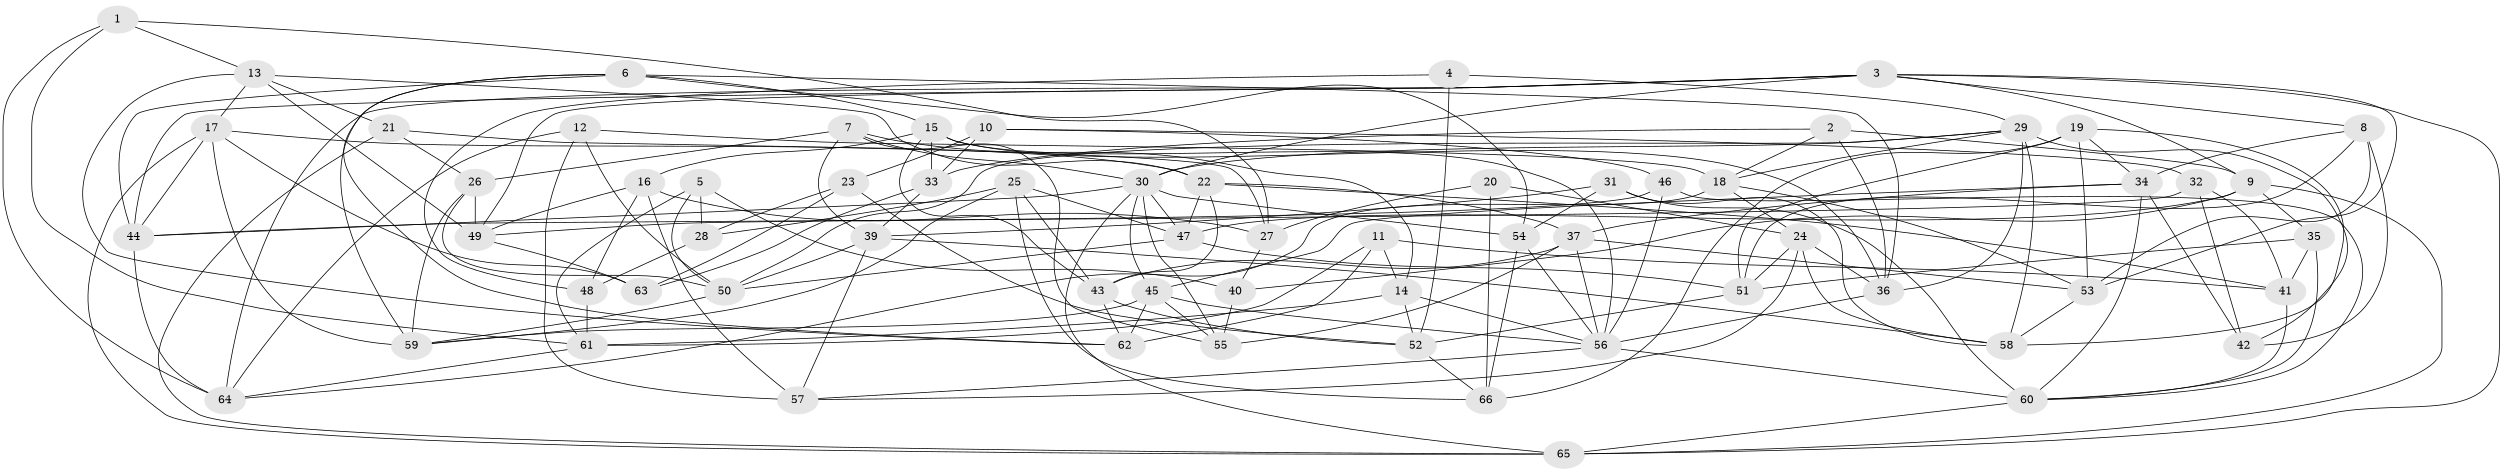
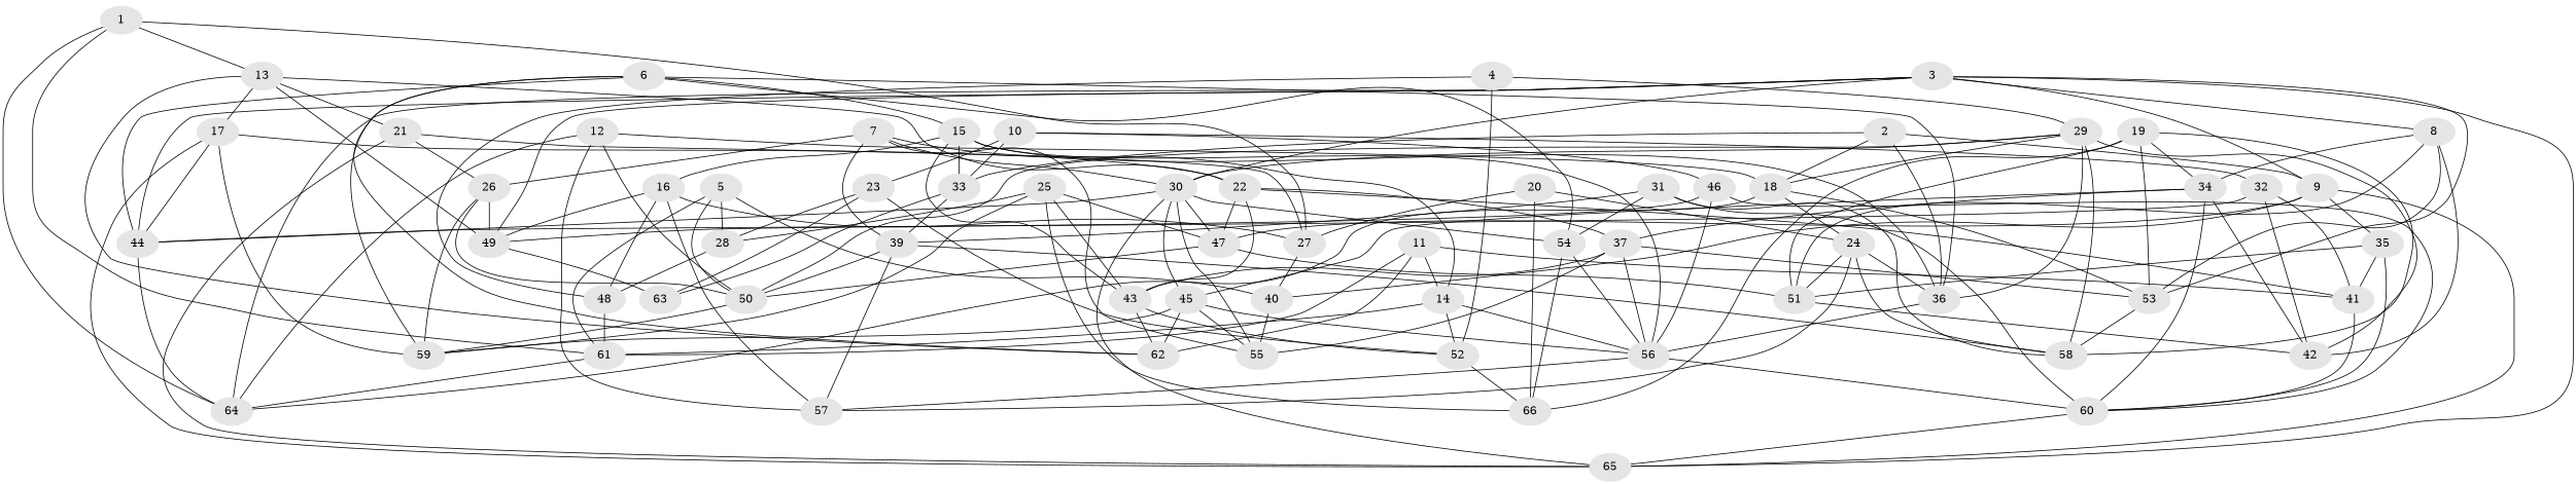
  graph {
    node [color=gray90 style=filled]
    edge [weight=1.0]
    1
    13
    27
    61
    64
    49
    62
    17
    21
    22
    40
    2
    9
    18
    33
    36
    65
    35
    47
    53
    24
    39
    63
    56
    3
    8
    30
    44
    34
    42
    51
    54
    55
    45
    58
    4
    29
    48
    52
    50
    66
    5
    28
    59
    6
    15
    16
    43
    7
    14
    26
    57
    37
    60
    41
    10
    23
    32
    46
    11
    12
    19
    20
    25
    31
    1 -- 13
    1 -- 27
    1 -- 61
    1 -- 64
    13 -- 49
    13 -- 62
    13 -- 17
    13 -- 21
    13 -- 22
    27 -- 40
    61 -- 64
    49 -- 63
    17 -- 22
    17 -- 65
-   17 -- 63
    17 -- 44
    17 -- 59
    21 -- 27
    21 -- 65
    21 -- 26
    22 -- 47
    22 -- 43
    22 -- 37
    22 -- 41
    40 -- 55 [weight=3.0]
    2 -- 9
    2 -- 18
    2 -- 33
    2 -- 36
    9 -- 40
    9 -- 65
    9 -- 35
    9 -- 47
    18 -- 64
    18 -- 53
    18 -- 24
    33 -- 39
    33 -- 63
    36 -- 56
    35 -- 51
    35 -- 60
    35 -- 41
    47 -- 51
    47 -- 50
    53 -- 58
    24 -- 36
    24 -- 51
    24 -- 58
    24 -- 57
    39 -- 58
    39 -- 50
    39 -- 57
    56 -- 57
    56 -- 60
    3 -- 64
    3 -- 49
    3 -- 9
    3 -- 65
    3 -- 53
    3 -- 8
    3 -- 30
    3 -- 44
    8 -- 53
    8 -- 34
    8 -- 42 [weight=2.0]
    8 -- 51
    30 -- 65
    30 -- 47
    30 -- 44
    30 -- 54
    30 -- 55 [weight=2.0]
    30 -- 45
    44 -- 64
    34 -- 42
    34 -- 45
    34 -- 37
    34 -- 60
-   51 -- 52
+   51 -- 42
    54 -- 56
    54 -- 66
    45 -- 62
    45 -- 56
    45 -- 55
    45 -- 59
    4 -- 29
    4 -- 48
    4 -- 52
    29 -- 18
    29 -- 36
    29 -- 30
    29 -- 42
    29 -- 58
    29 -- 50
    48 -- 61
    52 -- 66
    50 -- 59
    5 -- 61
    5 -- 40
    5 -- 50
    5 -- 28
    28 -- 48 [weight=2.0]
    6 -- 62
    6 -- 36
    6 -- 44
    6 -- 54
    6 -- 59
    6 -- 15
    15 -- 33
    15 -- 36
    15 -- 56 [weight=2.0]
    15 -- 16
    15 -- 43
    16 -- 27
    16 -- 49
    16 -- 48
    16 -- 57 [weight=2.0]
    43 -- 62
    43 -- 52
    7 -- 39
    7 -- 30
    7 -- 55
    7 -- 14 [weight=2.0]
    7 -- 26
    14 -- 61
    14 -- 56
    14 -- 52
    26 -- 49
    26 -- 50 [weight=2.0]
    26 -- 59
    37 -- 53
    37 -- 56
    37 -- 55
    37 -- 43
    60 -- 65
    41 -- 60
    10 -- 33 [weight=2.0]
    10 -- 23 [weight=2.0]
    10 -- 32
    10 -- 46
    23 -- 63
    23 -- 52
    23 -- 28
    32 -- 44
    32 -- 42 [weight=2.0]
    32 -- 41 [weight=2.0]
    46 -- 49
    46 -- 56
    46 -- 60
    11 -- 61
    11 -- 62 [weight=2.0]
    11 -- 14
    11 -- 41
    12 -- 64
    12 -- 18
    12 -- 50
    12 -- 57
    19 -- 53
    19 -- 34
    19 -- 51
    19 -- 58
    19 -- 66 [weight=2.0]
    20 -- 27 [weight=2.0]
    20 -- 24
    20 -- 66
    25 -- 47
    25 -- 66
    25 -- 28 [weight=2.0]
    25 -- 59
    25 -- 43
    31 -- 39
    31 -- 54 [weight=2.0]
    31 -- 58
    31 -- 60 [weight=2.0]
  }
